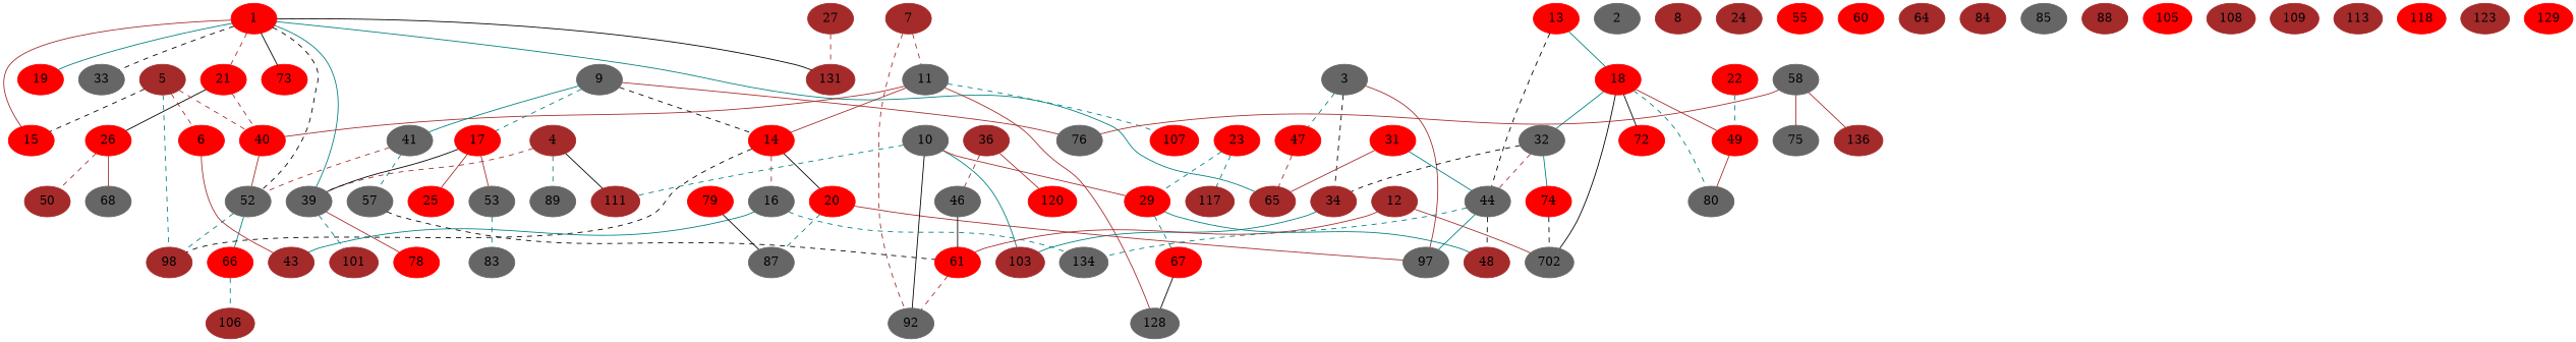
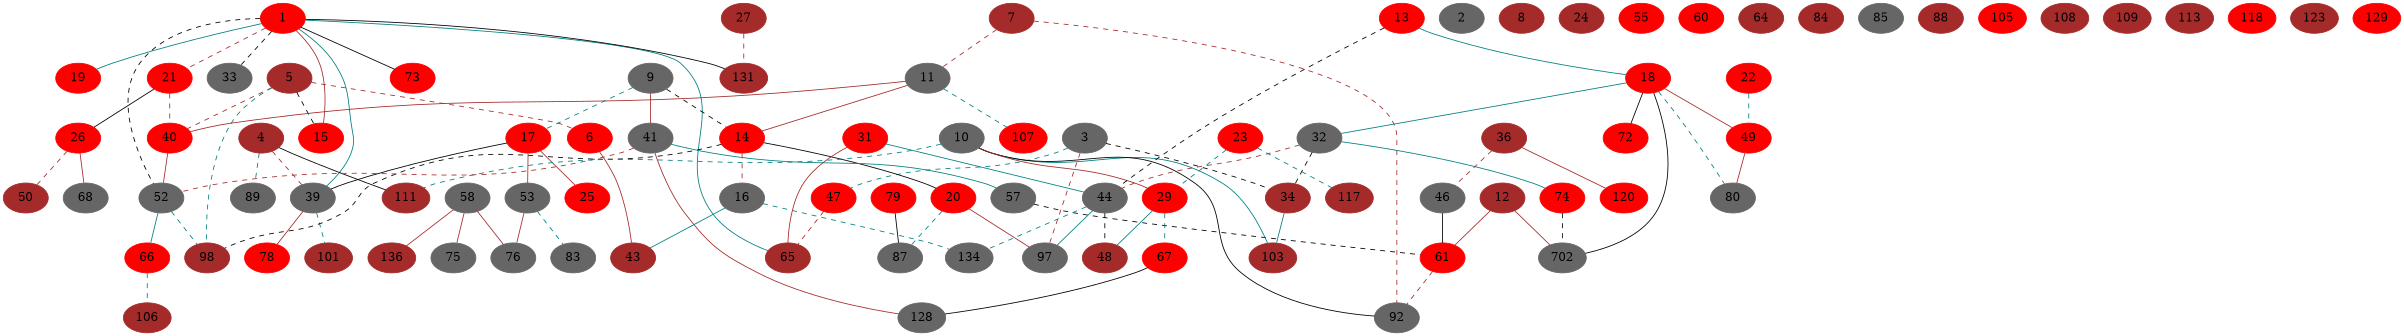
  graph {
    node [color=red style=filled]
    edge [color=brown style=solid]
    1 [super="+51"]
    15
    19
    21
    33 [color=gray40 super="+137"]
    39 [color=gray40 super="+42"]
    52 [color=gray40 super="+54"]
    65 [color=brown super="+93"]
    73
    131 [color=brown]
    40 [super="+112"]
    26 [super="+70"]
    78 [super="+95"]
    101 [color=brown]
    98 [color=brown super="+119"]
    66 [super="+125"]
    2 [color=gray40]
    3 [color=gray40 super="+37"]
    34 [color=brown super="+59"]
    47
    97 [color=gray40]
    103 [color=brown super="+121"]
    4 [color=brown super="+38"]
    89 [color=gray40]
    111 [color=brown]
    5 [color=brown super="+30"]
    6 [super="+35"]
    43 [color=brown super="+135"]
    7 [color=brown super="+99"]
    11 [color=gray40 super="+69"]
    92 [color=gray40]
    14 [super="+45"]
    107
    8 [color=brown]
    9 [color=gray40 super="+90"]
    17 [super="+91"]
    41 [color=gray40 super="+115"]
    76 [color=gray40]
    16 [color=gray40 super="+28"]
    20
    25 [super="+56"]
    53 [color=gray40 super="+81"]
    57 [color=gray40]
    128 [color=gray40]
    10 [color=gray40 super="+130"]
    29 [super="+126"]
    48 [color=brown]
    67 [super="+104"]
    12 [color=brown super="+62"]
    61
    n51 [color=gray40 label=702 super="+116"]
    18 [super="+86"]
    32 [color=gray40 super="+63"]
    49 [super="+110"]
    72
    80 [color=gray40]
    13
    44 [color=gray40 super="+82"]
    134 [color=gray40]
    87 [color=gray40]
    83 [color=gray40]
    74
    50 [color=brown super="+100"]
    68 [color=gray40 super="+77"]
    22 [super="+122"]
    23 [super="+124"]
    117 [color=brown]
    24 [color=brown]
    27 [color=brown]
    31
    36 [color=brown super="+71"]
    46 [color=gray40 super="+114"]
    120
    106 [color=brown]
    55
    58 [color=gray40 super="+96"]
    75 [color=gray40]
    136 [color=brown]
    60
    64 [color=brown]
    79 [super="+94"]
    84 [color=brown super="+133"]
    85 [color=gray40]
    88 [color=brown]
    105
    108 [color=brown]
    109 [color=brown]
    113 [color=brown]
    118
    123 [color=brown]
    129
    1 -- 15
    1 -- 19 [color=teal]
    1 -- 21 [style=dashed weight=2]
    1 -- 33 [color=black style=dashed]
    1 -- 39 [color=teal]
    1 -- 52 [color=black style=dashed]
    1 -- 65 [color=teal]
    1 -- 73 [color=black]
    1 -- 131 [color=black]
    21 -- 40 [style=dashed]
    21 -- 26 [color=black]
    39 -- 78
    39 -- 101 [color=teal style=dashed]
    52 -- 98 [color=teal style=dashed]
    52 -- 66 [color=teal]
    40 -- 52
    26 -- 50 [style=dashed]
    26 -- 68
    66 -- 106 [color=teal style=dashed]
    3 -- 34 [color=black style=dashed]
    3 -- 47 [color=teal style=dashed]
-   3 -- 97
+   3 -- 97 [style=dashed]
    34 -- 103 [color=teal]
    47 -- 65 [style=dashed]
    4 -- 39 [style=dashed]
    4 -- 89 [color=teal style=dashed]
    4 -- 111 [color=black]
    5 -- 15 [color=black style=dashed]
    5 -- 40 [style=dashed]
    5 -- 98 [color=teal style=dashed]
    5 -- 6 [style=dashed]
    6 -- 43
    7 -- 11 [style=dashed]
    7 -- 92 [style=dashed]
    11 -- 40
    11 -- 14
    11 -- 107 [color=teal style=dashed]
    14 -- 98 [color=black style=dashed]
    14 -- 16 [style=dashed]
    14 -- 20 [color=black]
    9 -- 14 [color=black style=dashed]
    9 -- 17 [color=teal style=dashed]
-   9 -- 41 [color=teal]
-   9 -- 76
+   9 -- 41
+   53 -- 76
    17 -- 39 [color=black]
    17 -- 25
    17 -- 53
    41 -- 52 [style=dashed]
-   41 -- 57 [color=teal style=dashed]
-   11 -- 128
+   41 -- 57 [color=teal]
+   41 -- 128
    16 -- 43 [color=teal]
    16 -- 134 [color=teal style=dashed]
    20 -- 97
    20 -- 87 [color=teal style=dashed]
    53 -- 83 [color=teal style=dashed]
    57 -- 61 [color=black style=dashed]
    10 -- 103 [color=teal]
    10 -- 111 [color=teal style=dashed]
    10 -- 92 [color=black]
    10 -- 29
    29 -- 48 [color=teal]
    29 -- 67 [color=teal style=dashed]
    67 -- 128 [color=black]
    12 -- 61
    12 -- n51
    61 -- 92 [style=dashed]
    18 -- n51 [color=black]
    18 -- 32 [color=teal]
    18 -- 49
    18 -- 72 [color=black]
    18 -- 80 [color=teal style=dashed]
    32 -- 34 [color=black style=dashed]
    32 -- 44 [style=dashed]
    32 -- 74 [color=teal]
    49 -- 80
    13 -- 18 [color=teal]
    13 -- 44 [color=black style=dashed]
    44 -- 97 [color=teal]
    44 -- 48 [color=black style=dashed]
    44 -- 134 [color=teal style=dashed]
    74 -- n51 [color=black style=dashed]
    22 -- 49 [color=teal style=dashed]
    23 -- 29 [color=teal style=dashed]
    23 -- 117 [color=teal style=dashed]
    27 -- 131 [style=dashed]
    31 -- 65
    31 -- 44 [color=teal]
    36 -- 46 [style=dashed]
    36 -- 120
    46 -- 61 [color=black]
    58 -- 76
    58 -- 75
    58 -- 136
    79 -- 87 [color=black]
  }
